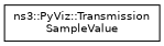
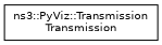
  digraph {
    rankdir=LR
-   n1 [color=black fillcolor=white fontname=Helvetica fontsize=10 height=0.2 label="ns3::PyViz::Transmission\lSampleValue" shape=record style=filled width=0.4]
+   n1 [color=black fillcolor=white fontname=Helvetica fontsize=10 height=0.2 label="ns3::PyViz::Transmission\lTransmission" shape=record style=filled width=0.4]
  }
